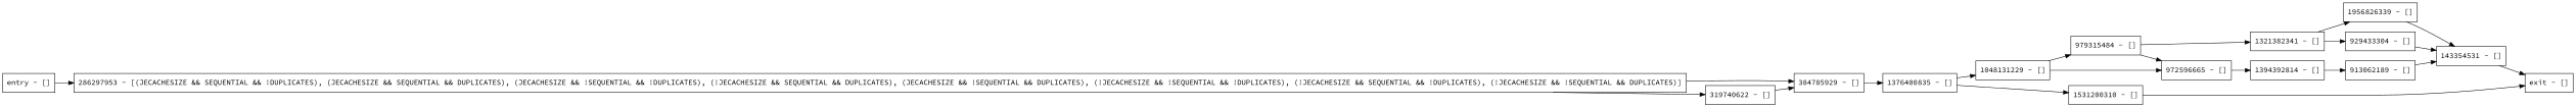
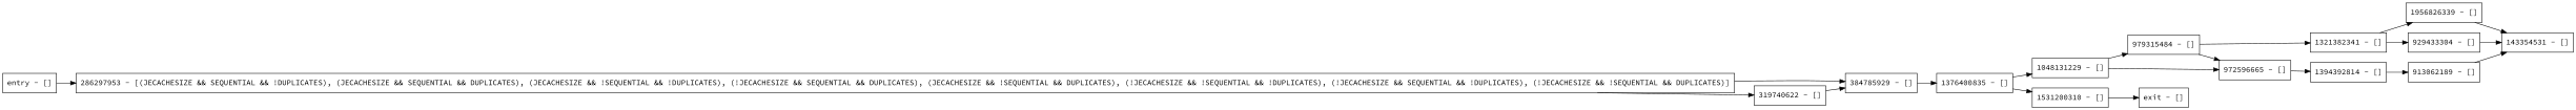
  digraph {
    fontname="Source Code Pro"
    rankdir=LR
    node [fontname="Source Code Pro" shape=record]
    edge [fontname="Source Code Pro"]
    n1 [label="1956826339 - []"]
    n2 [label="143354531 - []"]
    n3 [label="exit - []"]
    n4 [label="979315484 - []"]
    n5 [label="1321382341 - []"]
    n6 [label="972596665 - []"]
    n7 [label="929433304 - []"]
    n8 [label="1394392814 - []"]
    n9 [label="286297953 - [(JECACHESIZE && SEQUENTIAL && !DUPLICATES), (JECACHESIZE && SEQUENTIAL && DUPLICATES), (JECACHESIZE && !SEQUENTIAL && !DUPLICATES), (!JECACHESIZE && SEQUENTIAL && DUPLICATES), (JECACHESIZE && !SEQUENTIAL && DUPLICATES), (!JECACHESIZE && !SEQUENTIAL && !DUPLICATES), (!JECACHESIZE && SEQUENTIAL && !DUPLICATES), (!JECACHESIZE && !SEQUENTIAL && DUPLICATES)]"]
    n10 [label="384785929 - []"]
    n11 [label="319740622 - []"]
    n12 [label="1376400835 - []"]
    n13 [label="1048131229 - []"]
    n14 [label="1531200310 - []"]
    n15 [label="913062189 - []"]
    n16 [label="entry - []"]
    n1 -> n2
-   n2 -> n3
    n4 -> n5
    n4 -> n6
    n5 -> n1
    n5 -> n7
    n6 -> n8
    n7 -> n2
    n8 -> n15
    n9 -> n10
    n9 -> n11
    n10 -> n12
    n11 -> n10
    n12 -> n13
    n12 -> n14
    n13 -> n4
    n13 -> n6
    n14 -> n3
    n15 -> n2
    n16 -> n9
  }
